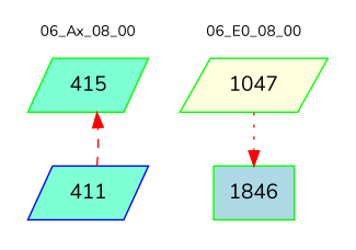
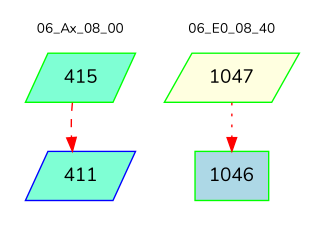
  digraph {
    fontname=Nunito
    node [color=green fillcolor=aquamarine fontname=Nunito shape=parallelogram style=filled]
    edge [color=red fontname=Nunito]
    n1 [label=415]
    n2 [color=blue label=411]
    n3 [fillcolor=lightyellow label=1047]
-   n4 [fillcolor=lightblue label=1846 shape=box]
+   n4 [fillcolor=lightblue label=1046 shape=box]
    subgraph cluster_1 {
      color=white
      fontsize=10
      label="06_Ax_08_00"
      n1
      n2
    }
    subgraph cluster_2 {
      color=white
      fontsize=10
-     label="06_E0_08_00"
+     label="06_E0_08_40"
      n3
      n4
    }
-   n2 -> n1 [style=dashed]
+   n1 -> n2 [style=dashed]
    n3 -> n4 [style=dotted]
  }
